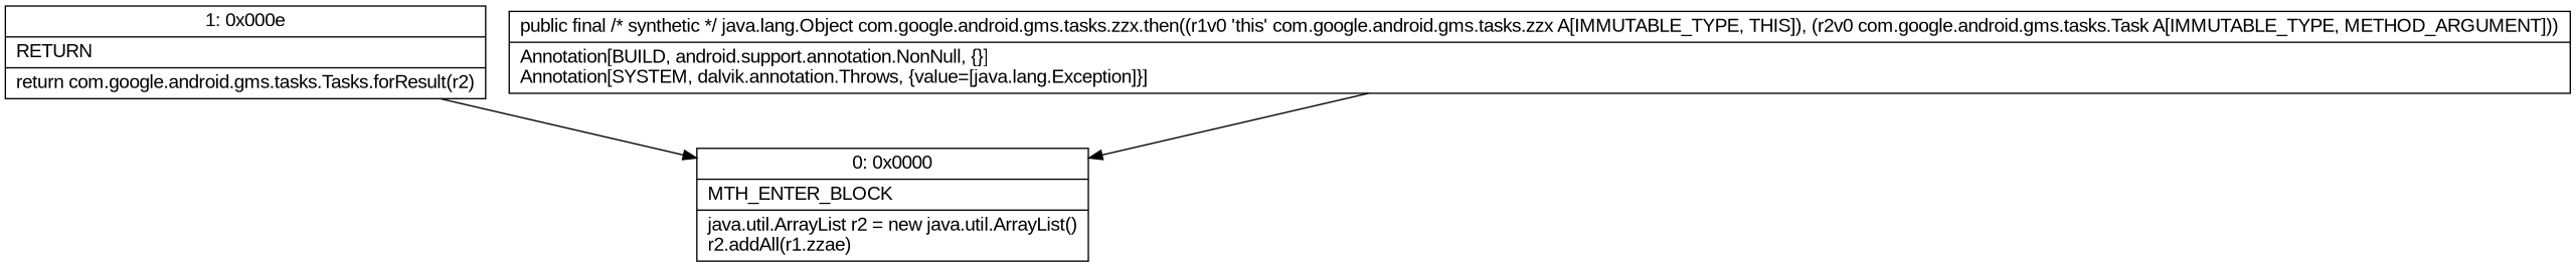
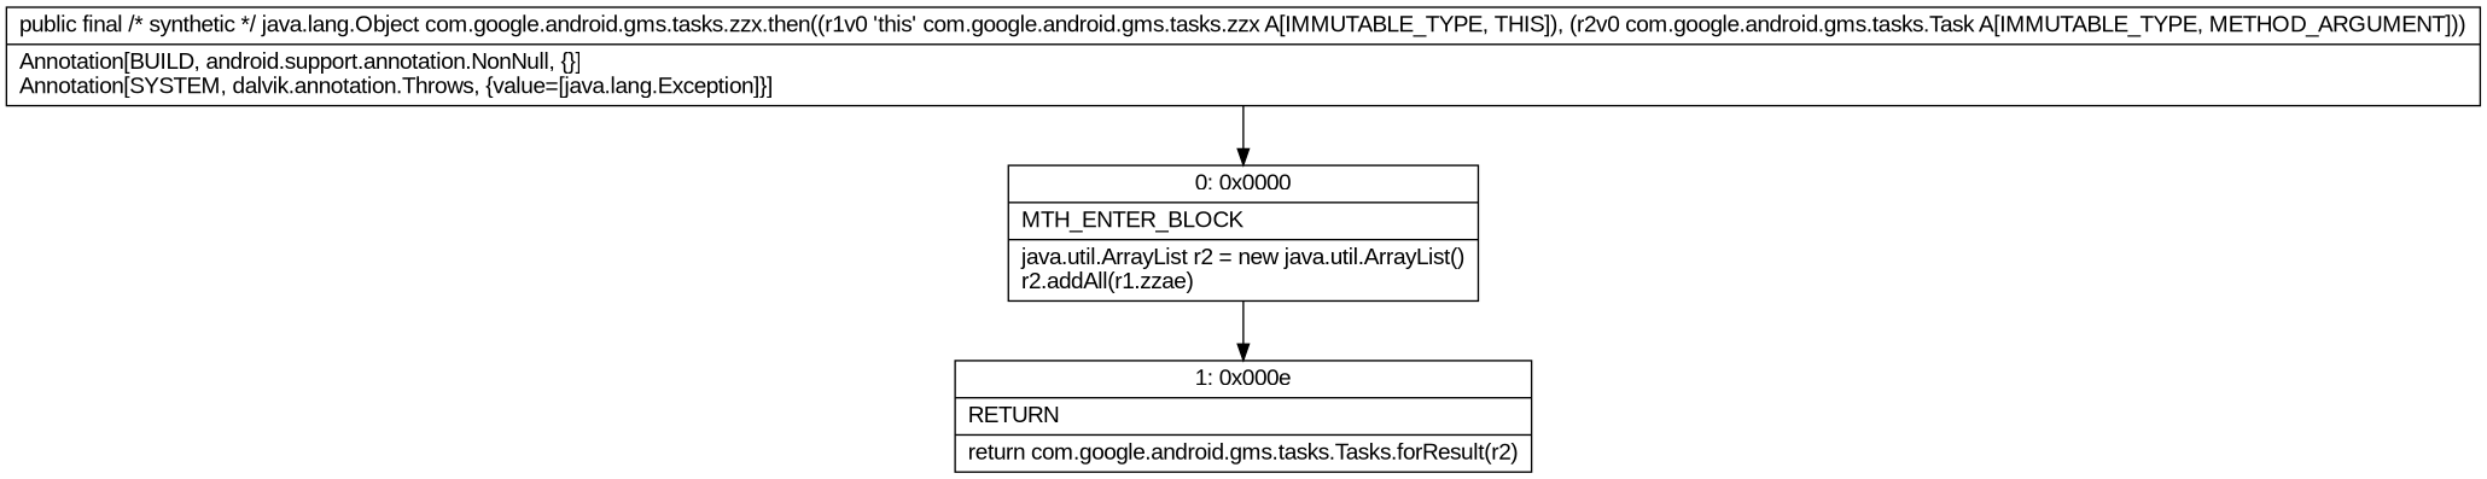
  digraph {
    fontname="Liberation Sans"
    node [shape=record fontname="Liberation Sans"]
    edge [fontname="Liberation Sans"]
    n1 [label="{0\:\ 0x0000|MTH_ENTER_BLOCK\l|java.util.ArrayList r2 = new java.util.ArrayList()\lr2.addAll(r1.zzae)\l}"]
    n2 [label="{1\:\ 0x000e|RETURN\l|return com.google.android.gms.tasks.Tasks.forResult(r2)\l}"]
    n3 [label="{public final \/* synthetic *\/ java.lang.Object com.google.android.gms.tasks.zzx.then((r1v0 'this' com.google.android.gms.tasks.zzx A[IMMUTABLE_TYPE, THIS]), (r2v0 com.google.android.gms.tasks.Task A[IMMUTABLE_TYPE, METHOD_ARGUMENT]))  | Annotation[BUILD, android.support.annotation.NonNull, \{\}]\lAnnotation[SYSTEM, dalvik.annotation.Throws, \{value=[java.lang.Exception]\}]\l}"]
-   n2 -> n1
+   n1 -> n2
    n3 -> n1
  }
